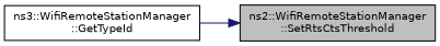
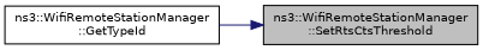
  digraph {
    rankdir=RL
    node [color=black fontname=Helvetica fontsize=10 shape=record style=filled]
-   n1 [fillcolor=grey75 fontcolor=black height=0.2 label="ns2::WifiRemoteStationManager\l::SetRtsCtsThreshold" width=0.4]
+   n1 [fillcolor=grey75 fontcolor=black height=0.2 label="ns3::WifiRemoteStationManager\l::SetRtsCtsThreshold" width=0.4]
    n2 [fillcolor=white height=0.2 label="ns3::WifiRemoteStationManager\l::GetTypeId" width=0.4]
    n1 -> n2 [color=midnightblue dir=back fontname=Helvetica fontsize=10 labelfontname=Helvetica labelfontsize=10 style=solid]
  }
